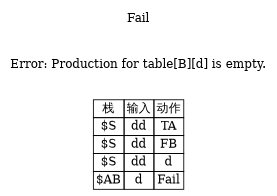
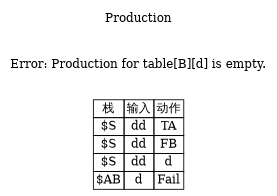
  digraph {
    fontname=Verdana
    fontsize=10
    rankdir=LR
    node [shape=plaintext]
    n1 [label=<<table border="0" cellborder="1" cellspacing="0">     <tr><td align="center">栈</td><td align="center">输入</td><td align="center">动作</td></tr>     <tr><td align="center">$S</td><td align="center">dd</td><td align="center">TA</td></tr>     <tr><td align="center">$S</td><td align="center">dd</td><td align="center">FB</td></tr>     <tr><td align="center">$S</td><td align="center">dd</td><td align="center">d</td></tr>     <tr><td align="center">$AB</td><td align="center">d</td><td align="center">Fail</td></tr>   </table>>]
    "Error: Production for table[B][d] is empty."
-   Fail
+   Fail [label=Production]
  }
